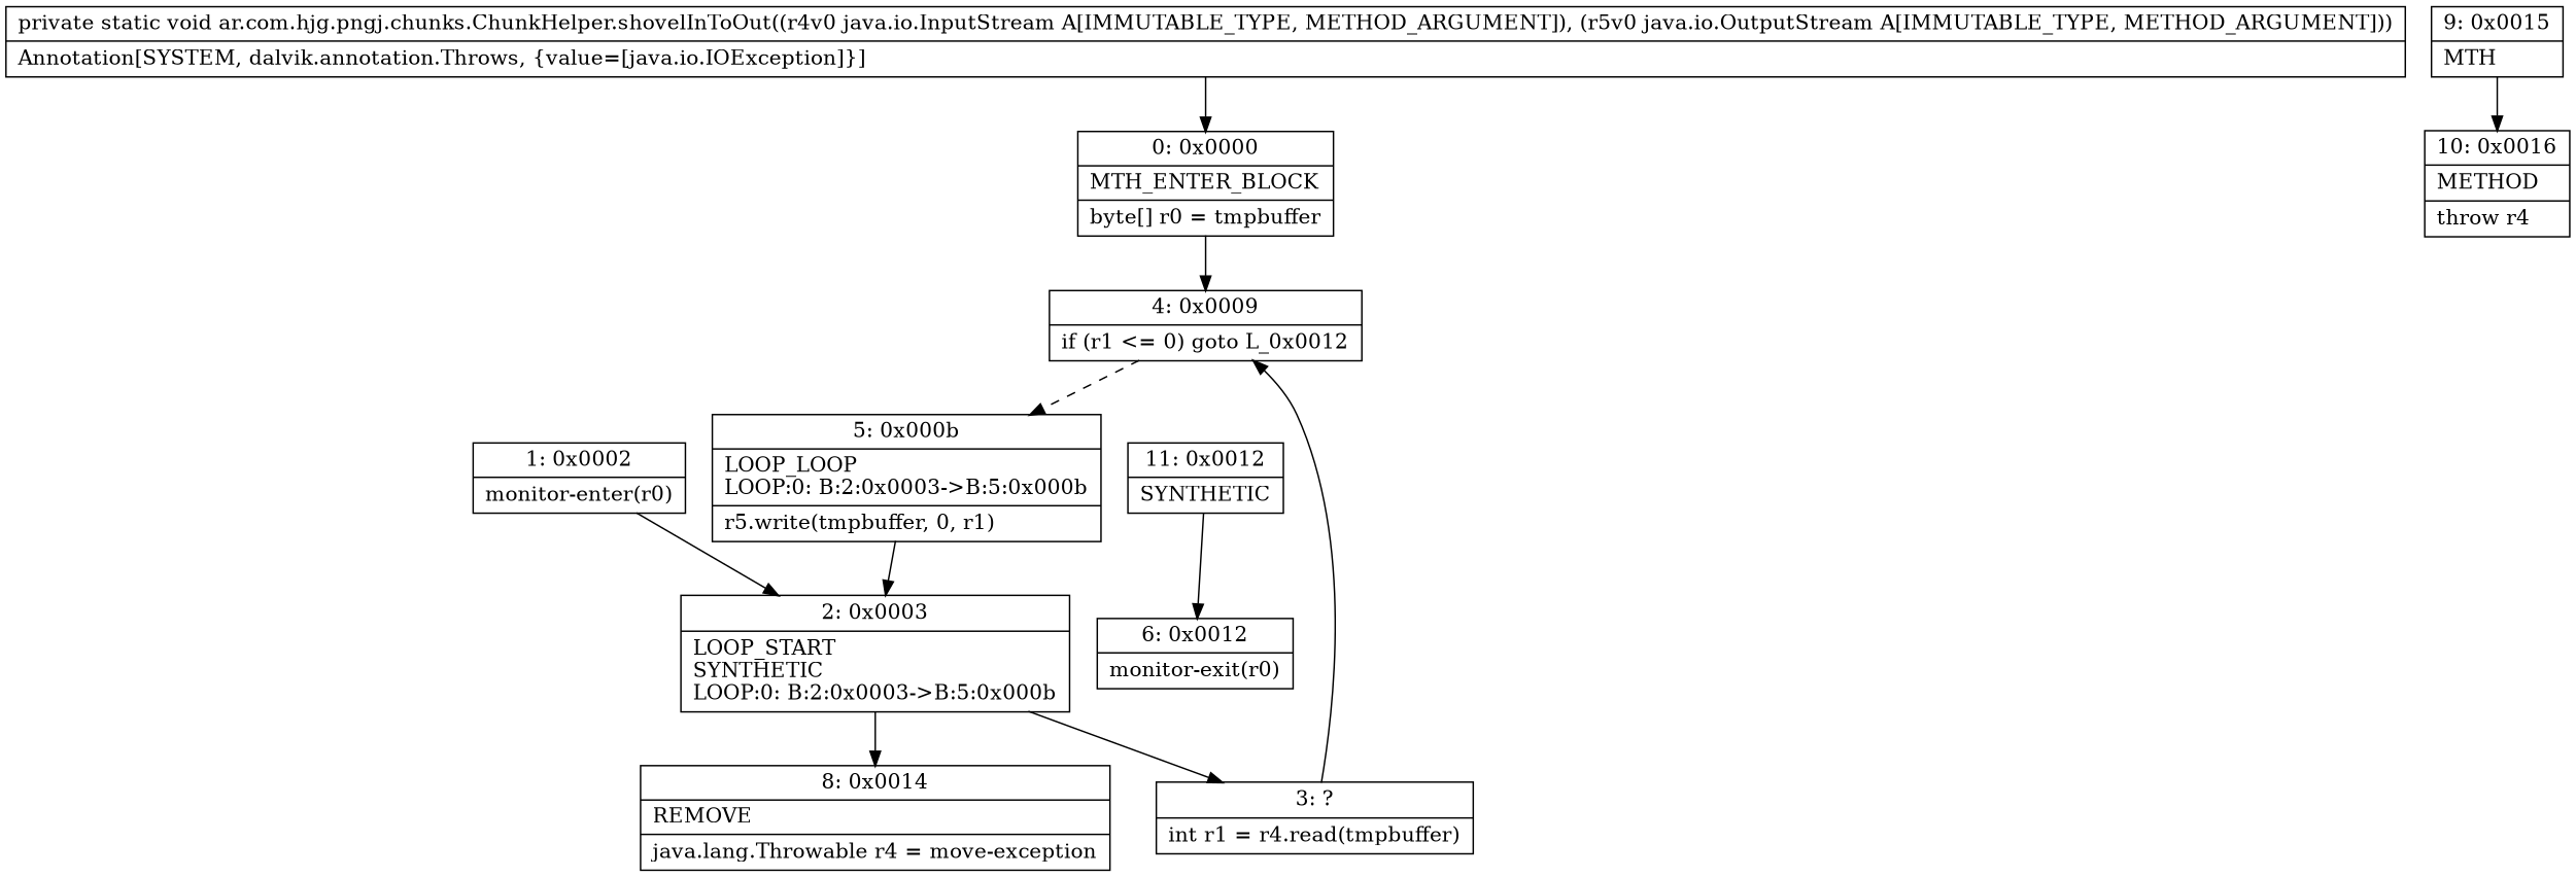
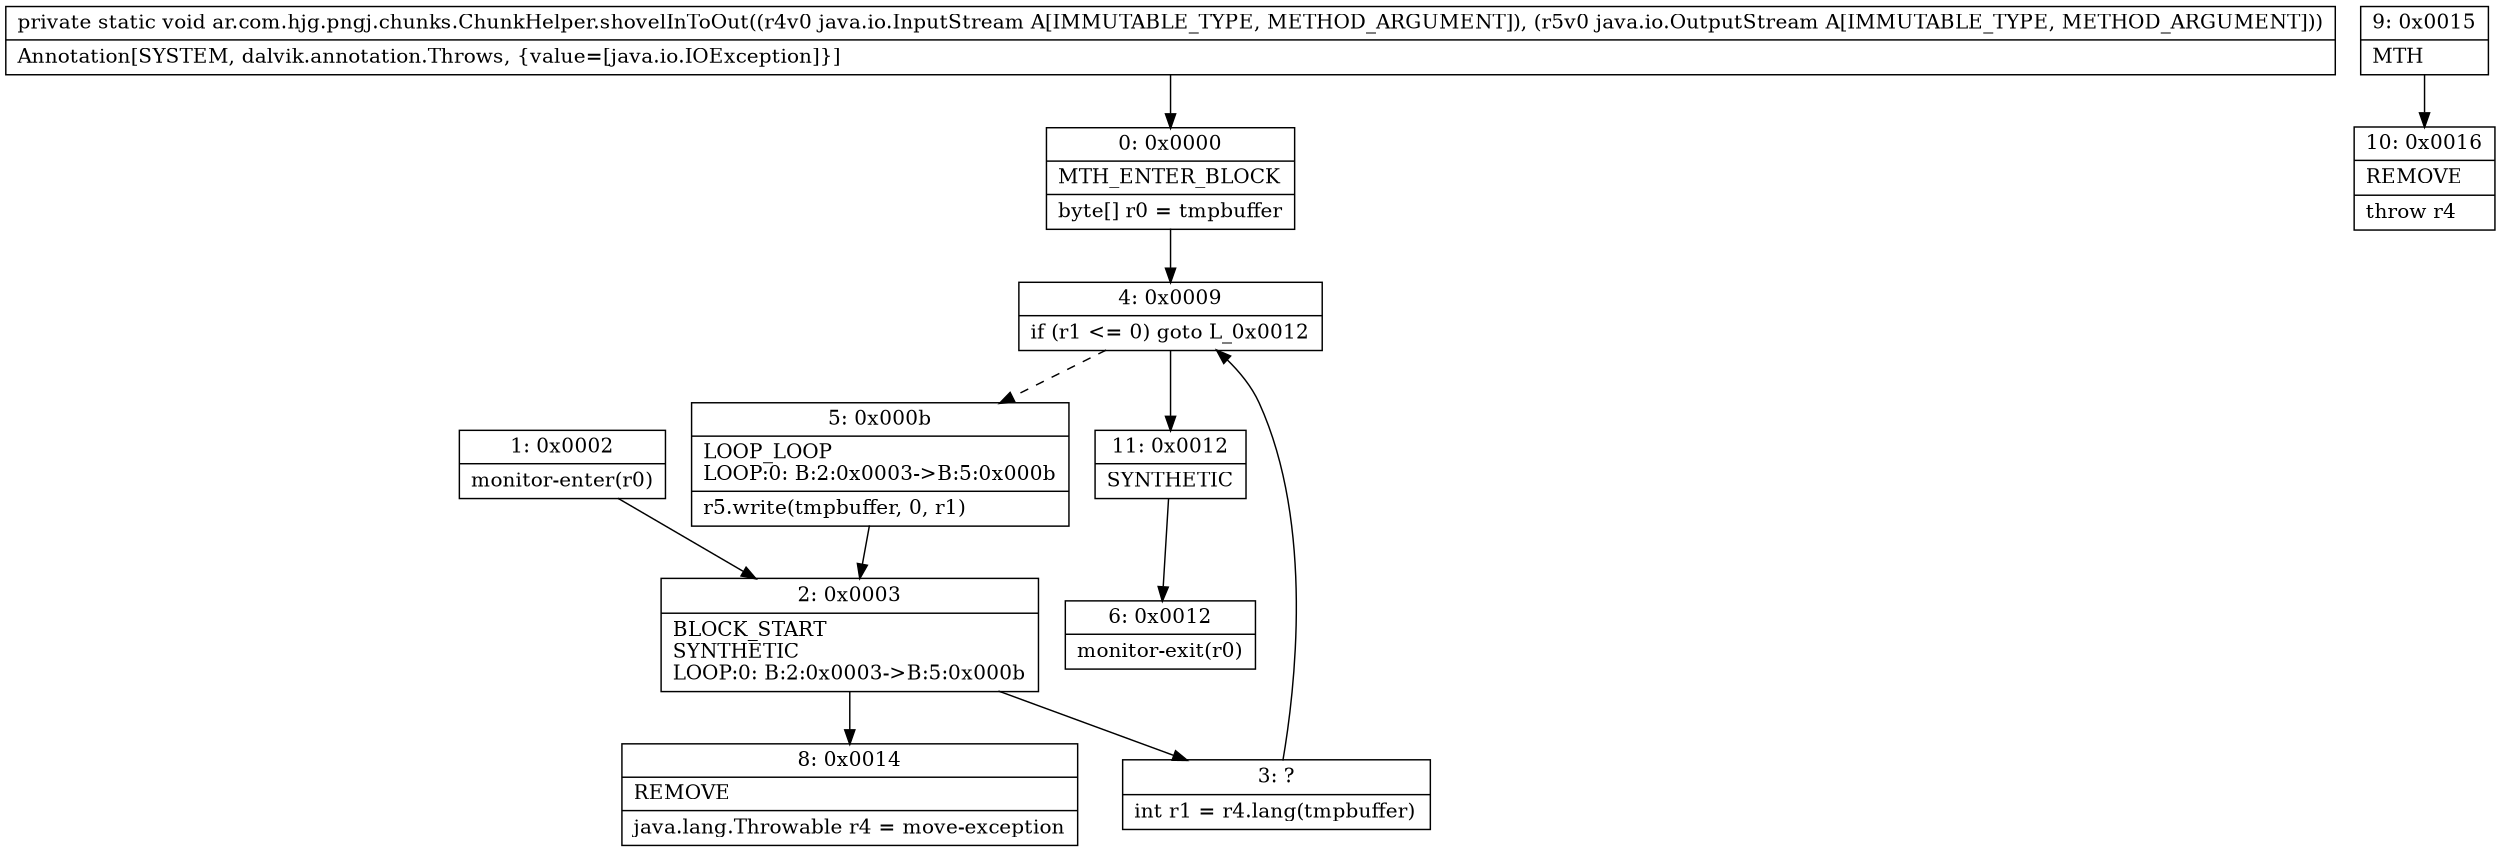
  digraph {
    node [shape=record]
    n1 [label="{0\:\ 0x0000|MTH_ENTER_BLOCK\l|byte[] r0 = tmpbuffer\l}"]
    n2 [label="{4\:\ 0x0009|if (r1 \<= 0) goto L_0x0012\l}"]
    n3 [label="{1\:\ 0x0002|monitor\-enter(r0)\l}"]
-   n4 [label="{2\:\ 0x0003|LOOP_START\lSYNTHETIC\lLOOP:0: B:2:0x0003\-\>B:5:0x000b\l}"]
-   n5 [label="{3\:\ ?|int r1 = r4.read(tmpbuffer)\l}"]
+   n4 [label="{2\:\ 0x0003|BLOCK_START\lSYNTHETIC\lLOOP:0: B:2:0x0003\-\>B:5:0x000b\l}"]
+   n5 [label="{3\:\ ?|int r1 = r4.lang(tmpbuffer)\l}"]
    n6 [label="{8\:\ 0x0014|REMOVE\l|java.lang.Throwable r4 = move\-exception\l}"]
    n7 [label="{5\:\ 0x000b|LOOP_LOOP\lLOOP:0: B:2:0x0003\-\>B:5:0x000b\l|r5.write(tmpbuffer, 0, r1)\l}"]
    n8 [label="{11\:\ 0x0012|SYNTHETIC\l}"]
    n9 [label="{6\:\ 0x0012|monitor\-exit(r0)\l}"]
    n10 [label="{9\:\ 0x0015|MTH\l}"]
-   n11 [label="{10\:\ 0x0016|METHOD\l|throw r4\l}"]
+   n11 [label="{10\:\ 0x0016|REMOVE\l|throw r4\l}"]
    n12 [label="{private static void ar.com.hjg.pngj.chunks.ChunkHelper.shovelInToOut((r4v0 java.io.InputStream A[IMMUTABLE_TYPE, METHOD_ARGUMENT]), (r5v0 java.io.OutputStream A[IMMUTABLE_TYPE, METHOD_ARGUMENT]))  | Annotation[SYSTEM, dalvik.annotation.Throws, \{value=[java.io.IOException]\}]\l}"]
    n1 -> n2
    n2 -> n7 [style=dashed]
+   n2 -> n8
    n3 -> n4
    n4 -> n5
    n4 -> n6
    n5 -> n2
    n7 -> n4
    n8 -> n9
    n10 -> n11
    n12 -> n1
  }
